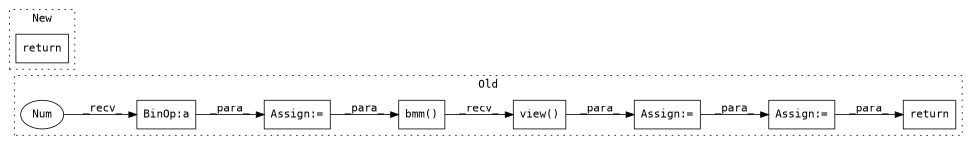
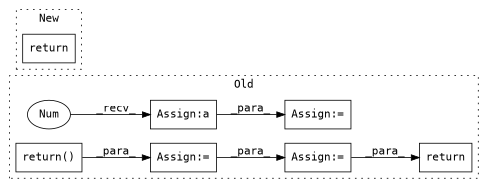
  digraph {
    fontname="DejaVu Sans Mono"
    rankdir=LR
    node [a=68 fontname="DejaVu Sans Mono" l=3 shape=box]
    edge [fontname="DejaVu Sans Mono"]
-   n1 [a=75 l="10,2" label="bmm()" s="10592,10641"]
    n2 [a=93 l=7 label=return s=10786]
    n3 [label="Assign:=" s=10659]
    n4 [label="Assign:=" s=10750]
    n5 [label="Assign:=" s=10181]
-   n6 [a=82 l=1 label="BinOp:a" s=10186]
+   n6 [a=82 l=1 label="Assign:a" s=10186]
    n7 [a=76 l=1 label=Num s=10185 shape=ellipse]
-   n8 [a=75 l="13,1" label="view()" s="10662,10699"]
+   n8 [a=75 l="13,1" label="return()" s="10662,10699"]
    n9 [a=93 l=7 label=return s=9053]
    subgraph cluster_1 {
      label=Old
      style=dotted
-     n1
      n2
      n3
      n4
      n5
      n6
      n7
      n8
    }
    subgraph cluster_2 {
      label=New
      style=dotted
      n9
    }
-   n1 -> n8 [label=_recv_]
    n3 -> n4 [label=_para_]
    n4 -> n2 [label=_para_]
-   n5 -> n1 [label=_para_]
    n6 -> n5 [label=_para_]
    n7 -> n6 [label=_recv_]
    n8 -> n3 [label=_para_]
  }
